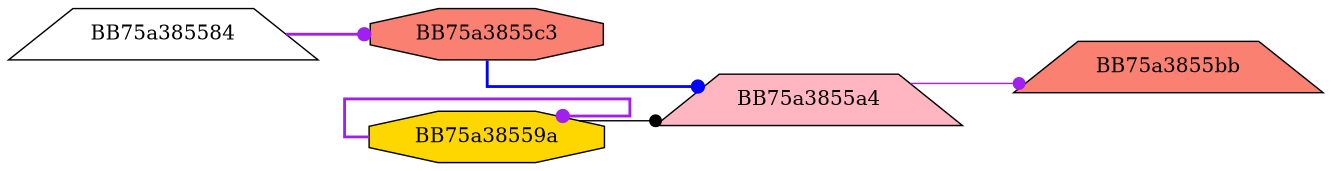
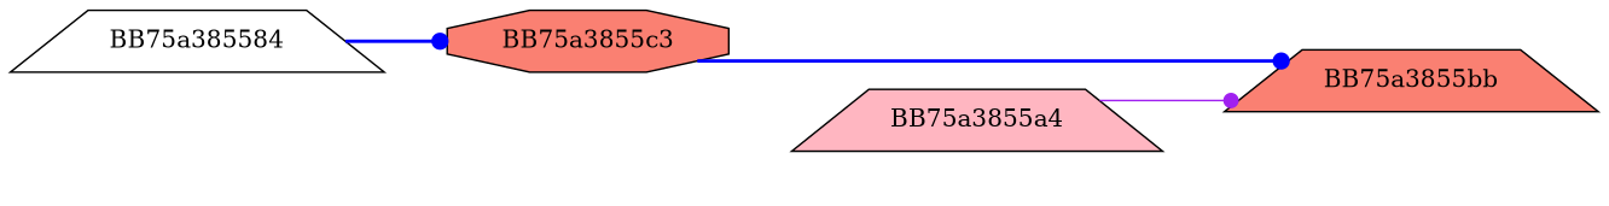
  digraph {
    rankdir=LR
    splines=ortho
    node [fillcolor=salmon shape=trapezium style=filled]
    edge [arrowhead=dot color=blue style=bold]
    BB75a385584 [fillcolor=white]
    BB75a3855c3 [shape=octagon]
    BB75a3855bb
-   BB75a38559a [fillcolor=gold shape=octagon]
    BB75a3855a4 [fillcolor=lightpink]
-   BB75a385584 -> BB75a3855c3 [color=purple]
-   BB75a3855c3 -> BB75a3855a4
-   BB75a38559a -> BB75a38559a [color=purple]
-   BB75a38559a -> BB75a3855a4 [color=black style=solid]
+   BB75a385584 -> BB75a3855c3
+   BB75a3855c3 -> BB75a3855bb
    BB75a3855a4 -> BB75a3855bb [color=purple style=solid]
  }
